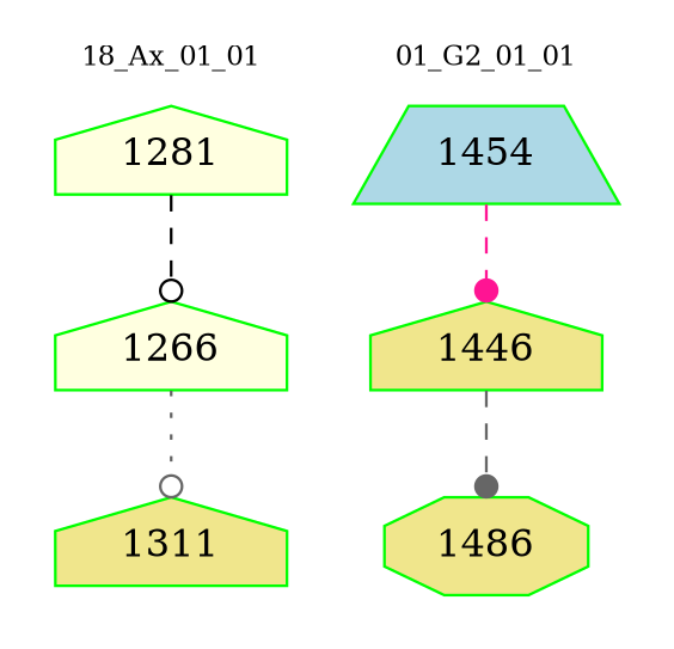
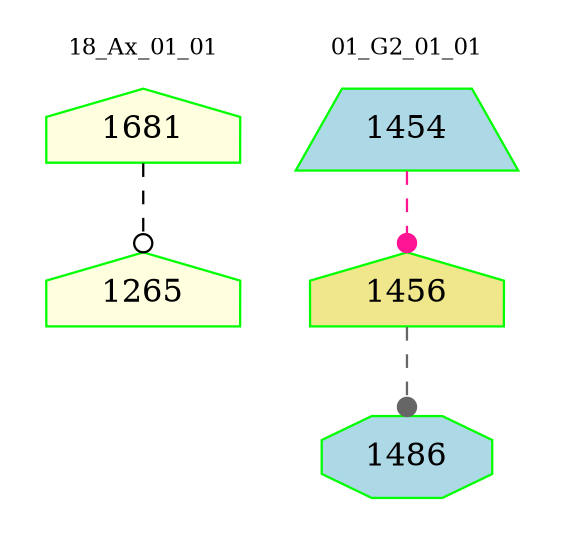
  digraph {
    node [color=green fillcolor=lightyellow shape=house style=filled]
    edge [arrowhead=odot color=gray40 style=dashed]
-   n1 [label=1281]
-   n2 [label=1266]
-   n3 [fillcolor=khaki label=1311]
+   n1 [label=1681]
+   n2 [label=1265]
    n4 [fillcolor=lightblue label=1454 shape=trapezium]
-   n5 [fillcolor=khaki label=1446]
-   n6 [fillcolor=khaki label=1486 shape=octagon]
+   n5 [fillcolor=khaki label=1456]
+   n6 [fillcolor=lightblue label=1486 shape=octagon]
    subgraph cluster_1 {
      color=white
      fontsize=10
      label="18_Ax_01_01"
      n1
      n2
-     n3
    }
    subgraph cluster_2 {
      color=white
      fontsize=10
      label="01_G2_01_01"
      n4
      n5
      n6
    }
    n1 -> n2 [color=black]
-   n2 -> n3 [style=dotted]
    n4 -> n5 [arrowhead=dot color=deeppink]
    n5 -> n6 [arrowhead=dot]
  }
